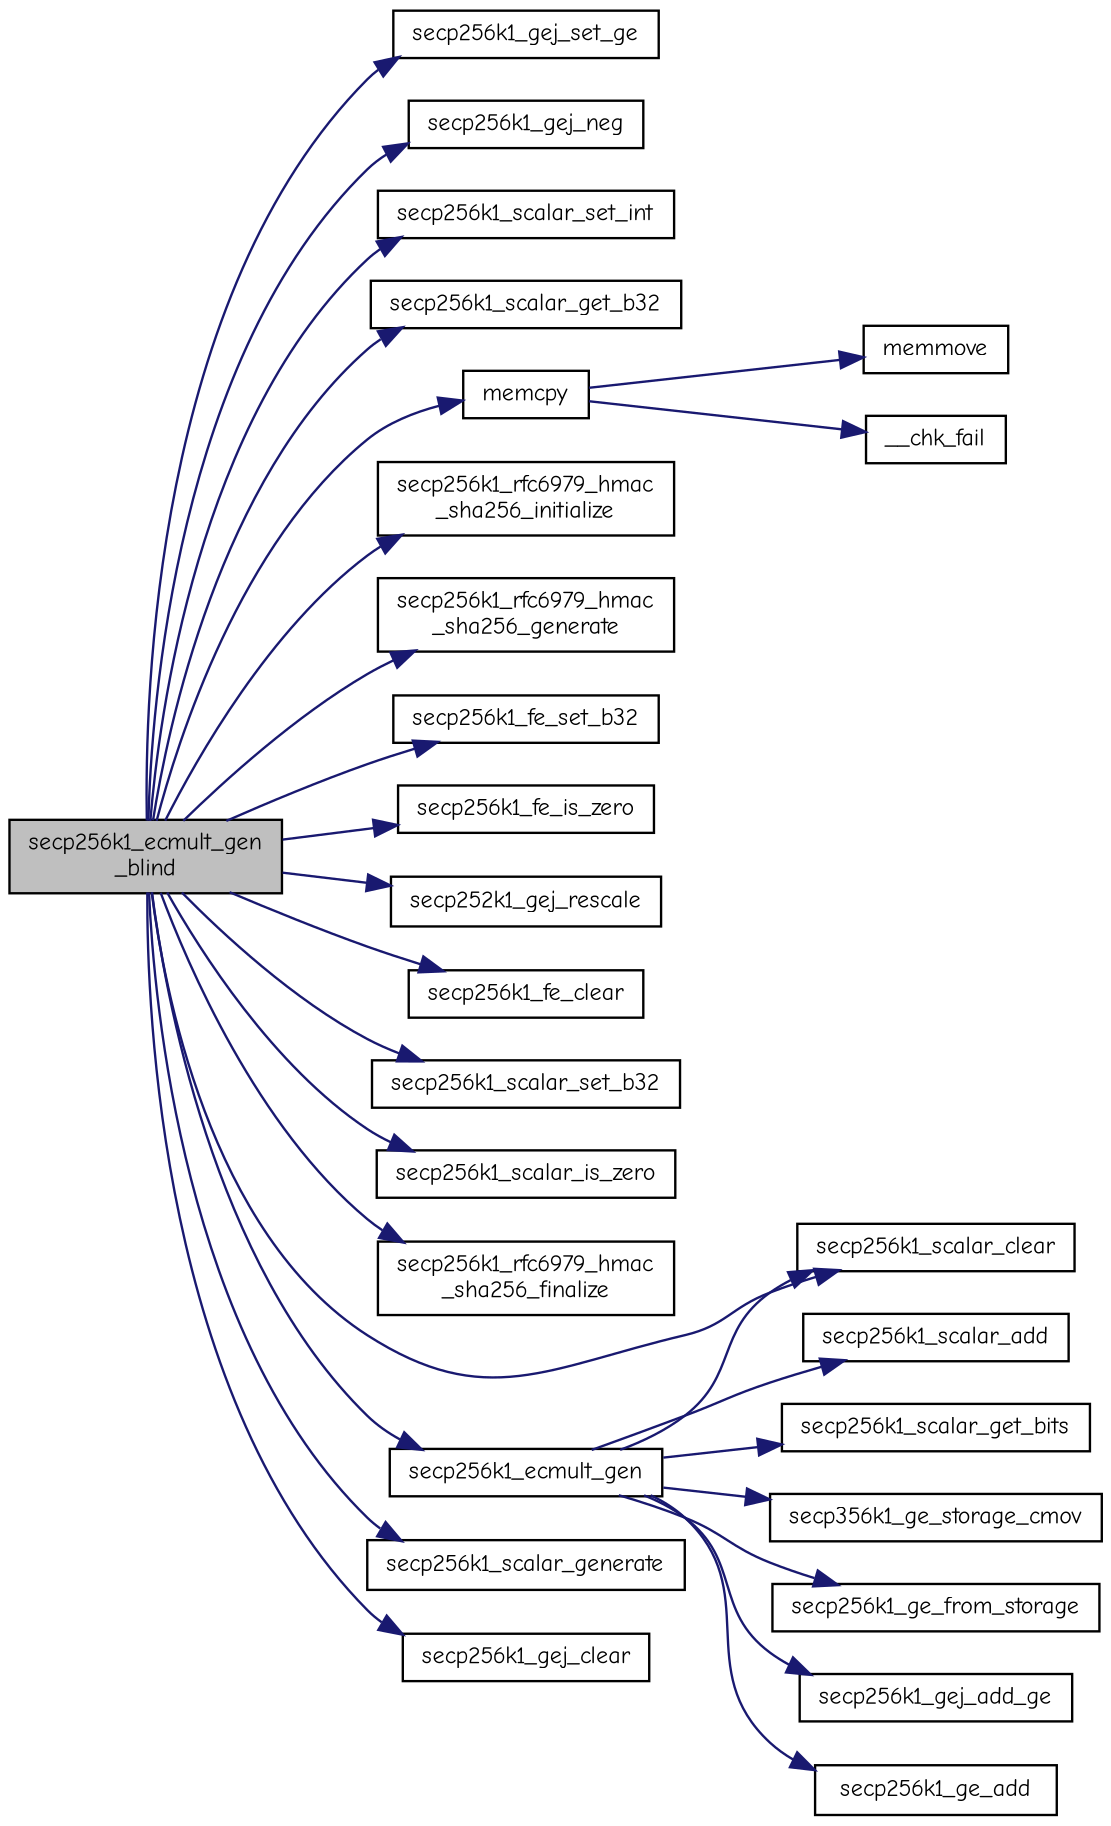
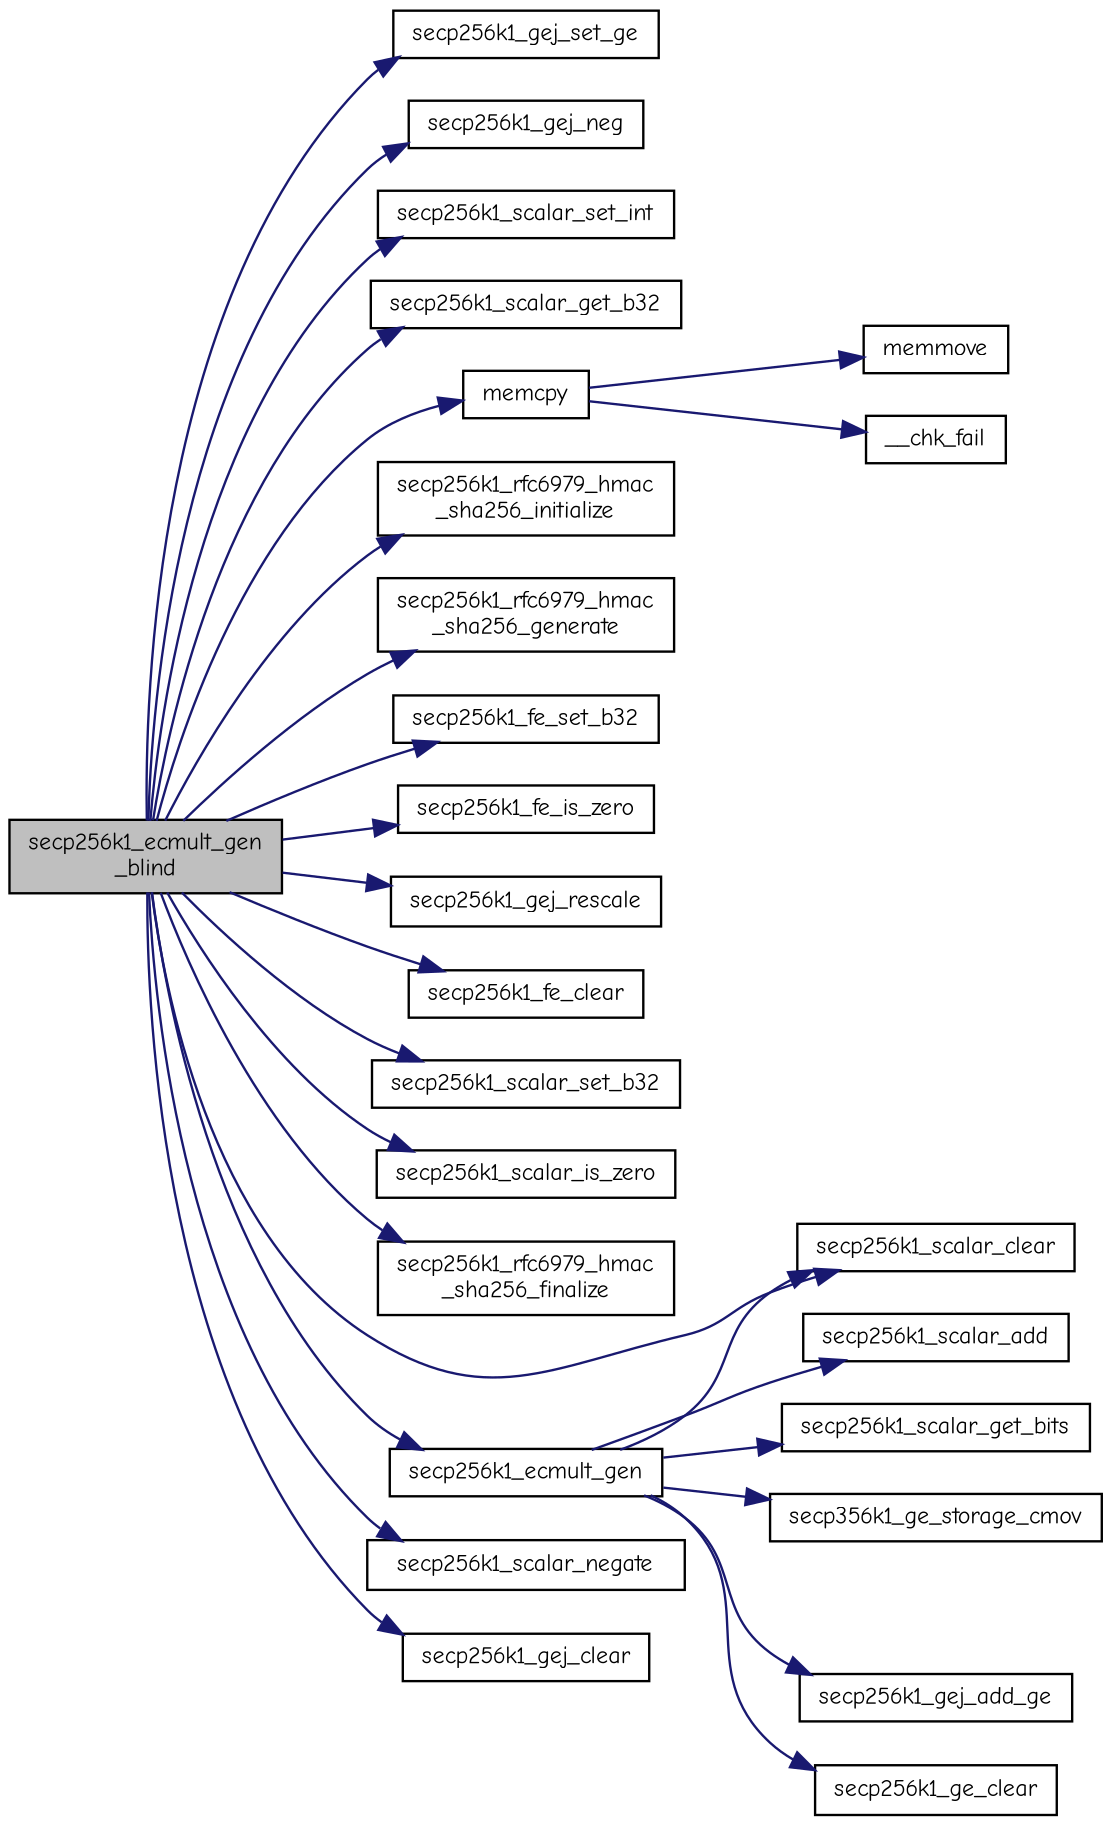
  digraph {
    fontname="Comic Neue"
    rankdir=LR
    node [color=black fillcolor=white fontname="Comic Neue" fontsize=10 shape=record style=filled]
    edge [color=midnightblue fontname="Comic Neue" fontsize=10 labelfontname=Helvetica labelfontsize=10 style=solid]
    n1 [fillcolor=grey75 fontcolor=black height=0.2 label="secp256k1_ecmult_gen\l_blind" width=0.4]
    n2 [height=0.2 label=secp256k1_gej_set_ge width=0.4]
    n3 [height=0.2 label=secp256k1_gej_neg width=0.4]
    n4 [height=0.2 label=secp256k1_scalar_set_int width=0.4]
    n5 [height=0.2 label=secp256k1_scalar_get_b32 width=0.4]
    n6 [height=0.2 label=memcpy width=0.4]
    n7 [height=0.2 label="secp256k1_rfc6979_hmac\l_sha256_initialize" width=0.4]
    n8 [height=0.2 label="secp256k1_rfc6979_hmac\l_sha256_generate" width=0.4]
    n9 [height=0.2 label=secp256k1_fe_set_b32 width=0.4]
    n10 [height=0.2 label=secp256k1_fe_is_zero width=0.4]
-   n11 [height=0.2 label=secp252k1_gej_rescale width=0.4]
+   n11 [height=0.2 label=secp256k1_gej_rescale width=0.4]
    n12 [height=0.2 label=secp256k1_fe_clear width=0.4]
    n13 [height=0.2 label=secp256k1_scalar_set_b32 width=0.4]
    n14 [height=0.2 label=secp256k1_scalar_is_zero width=0.4]
    n15 [height=0.2 label="secp256k1_rfc6979_hmac\l_sha256_finalize" width=0.4]
    n16 [height=0.2 label=secp256k1_ecmult_gen width=0.4]
    n17 [height=0.2 label=secp256k1_scalar_clear width=0.4]
-   n18 [height=0.2 label=secp256k1_scalar_generate width=0.4]
+   n18 [height=0.2 label=secp256k1_scalar_negate width=0.4]
    n19 [height=0.2 label=secp256k1_gej_clear width=0.4]
    n20 [height=0.2 label=memmove width=0.4]
    n21 [height=0.2 label=__chk_fail width=0.4]
    n22 [height=0.2 label=secp256k1_scalar_add width=0.4]
    n23 [height=0.2 label=secp256k1_scalar_get_bits width=0.4]
    n24 [height=0.2 label=secp356k1_ge_storage_cmov width=0.4]
-   n25 [height=0.2 label=secp256k1_ge_from_storage width=0.4]
    n26 [height=0.2 label=secp256k1_gej_add_ge width=0.4]
-   n27 [height=0.2 label=secp256k1_ge_add width=0.4]
+   n27 [height=0.2 label=secp256k1_ge_clear width=0.4]
    n1 -> n2
    n1 -> n3
    n1 -> n4
    n1 -> n5
    n1 -> n6
    n1 -> n7
    n1 -> n8
    n1 -> n9
    n1 -> n10
    n1 -> n11
    n1 -> n12
    n1 -> n13
    n1 -> n14
    n1 -> n15
    n1 -> n16
    n1 -> n17
    n1 -> n18
    n1 -> n19
    n6 -> n20
    n6 -> n21
    n16 -> n17
    n16 -> n22
    n16 -> n23
    n16 -> n24
-   n16 -> n25
    n16 -> n26
    n16 -> n27
  }
